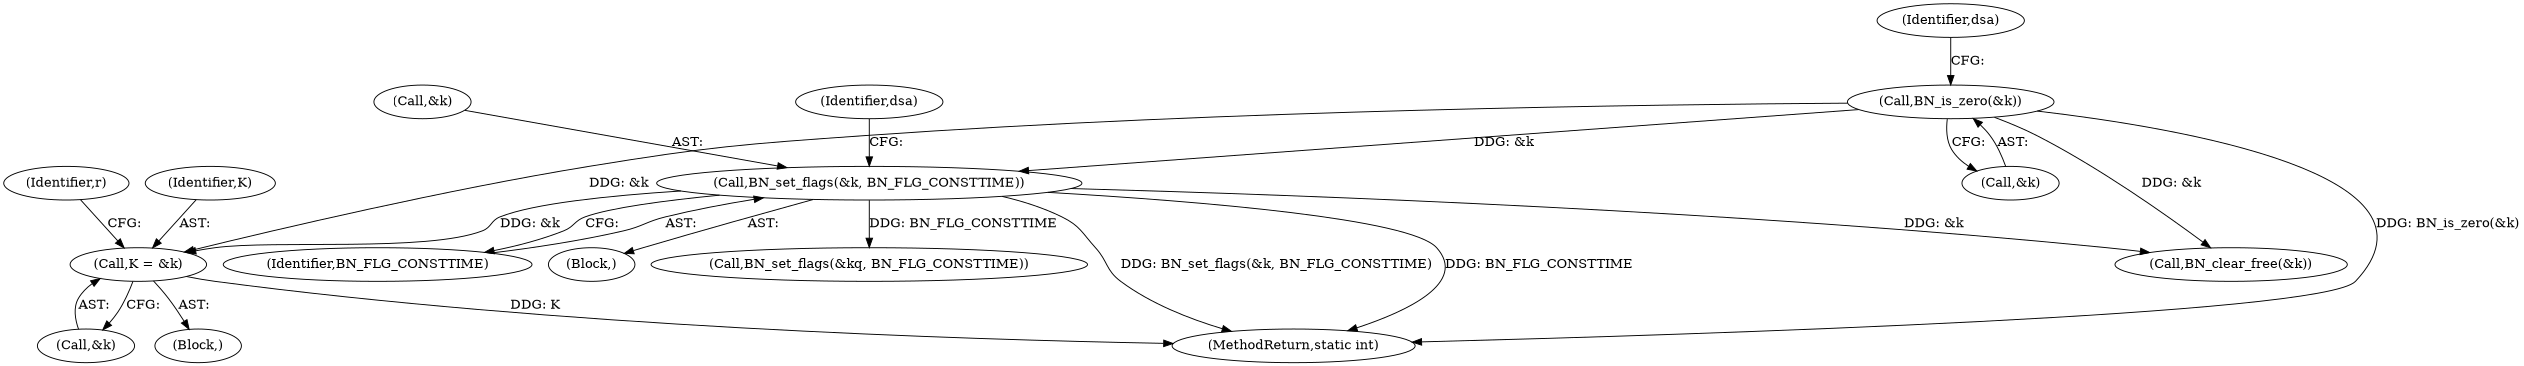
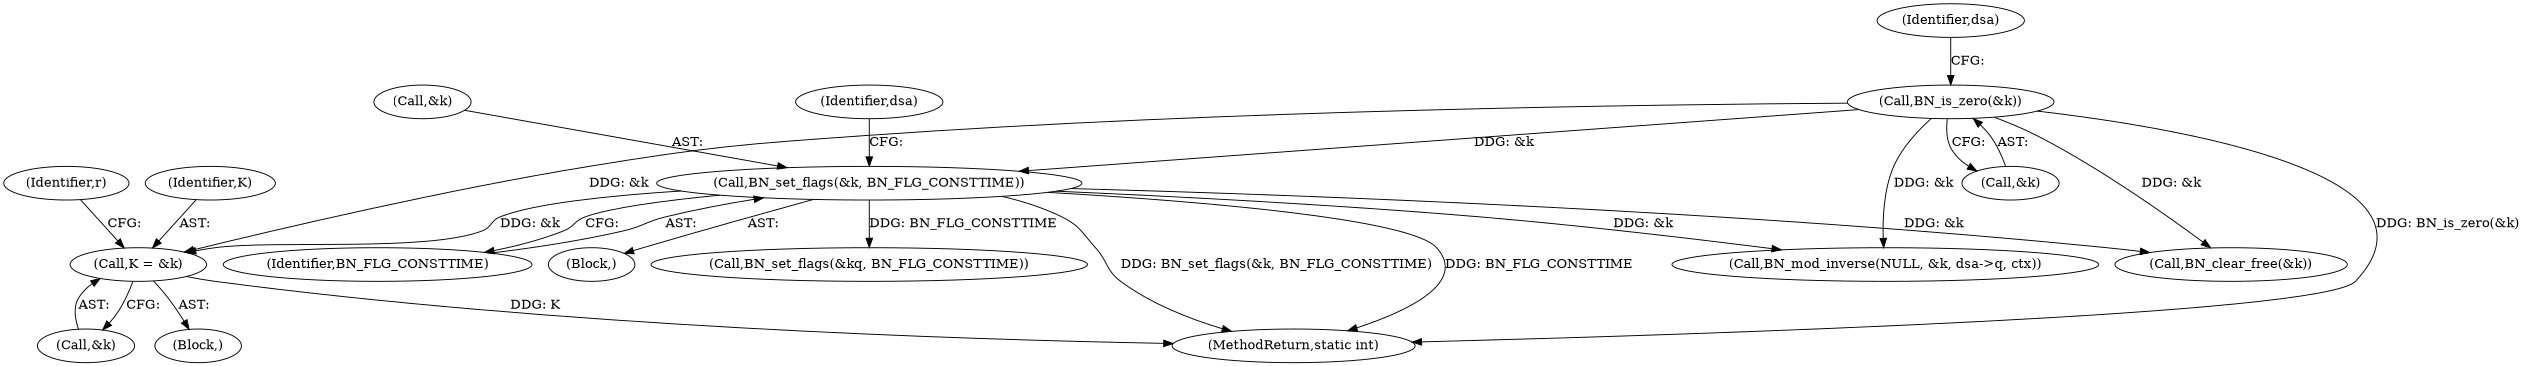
  digraph {
    n1 [label="(Call,K = &k)"]
    n2 [label="(Call,&k)"]
    n3 [label="(MethodReturn,static int)"]
    n4 [label="(Block,)"]
    n5 [label="(Call,BN_is_zero(&k))"]
    n6 [label="(Call,BN_set_flags(&k, BN_FLG_CONSTTIME))"]
+   n7 [label="(Call,BN_mod_inverse(NULL, &k, dsa->q, ctx))"]
    n8 [label="(Call,BN_clear_free(&k))"]
    n9 [label="(Call,&k)"]
    n10 [label="(Identifier,BN_FLG_CONSTTIME)"]
    n11 [label="(Block,)"]
    n12 [label="(Call,BN_set_flags(&kq, BN_FLG_CONSTTIME))"]
    n13 [label="(Call,&k)"]
    n14 [label="(Identifier,dsa)"]
    n15 [label="(Identifier,r)"]
    n16 [label="(Identifier,dsa)"]
    n17 [label="(Identifier,K)"]
    n1 -> n2 [label="CFG: "]
    n1 -> n3 [label="DDG: K"]
    n1 -> n4 [label="AST: "]
    n2 -> n1 [label="AST: "]
    n5 -> n1 [label="DDG: &k"]
    n5 -> n3 [label="DDG: BN_is_zero(&k)"]
    n5 -> n6 [label="DDG: &k"]
+   n5 -> n7 [label="DDG: &k"]
    n5 -> n8 [label="DDG: &k"]
    n5 -> n9 [label="CFG: "]
    n6 -> n1 [label="DDG: &k"]
    n6 -> n3 [label="DDG: BN_FLG_CONSTTIME"]
    n6 -> n3 [label="DDG: BN_set_flags(&k, BN_FLG_CONSTTIME)"]
+   n6 -> n7 [label="DDG: &k"]
    n6 -> n8 [label="DDG: &k"]
    n6 -> n10 [label="CFG: "]
    n6 -> n11 [label="AST: "]
    n6 -> n12 [label="DDG: BN_FLG_CONSTTIME"]
    n9 -> n5 [label="AST: "]
    n10 -> n6 [label="AST: "]
    n13 -> n6 [label="AST: "]
    n14 -> n6 [label="CFG: "]
    n15 -> n1 [label="CFG: "]
    n16 -> n5 [label="CFG: "]
    n17 -> n1 [label="AST: "]
  }
